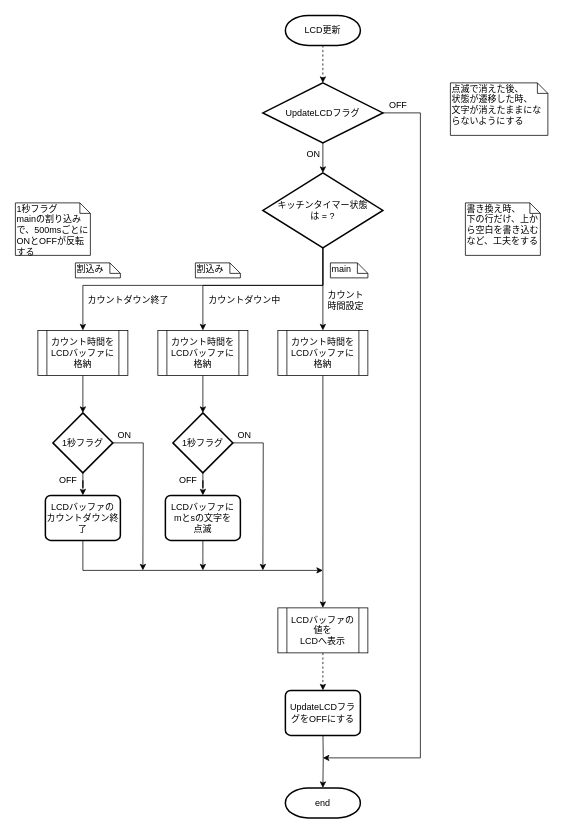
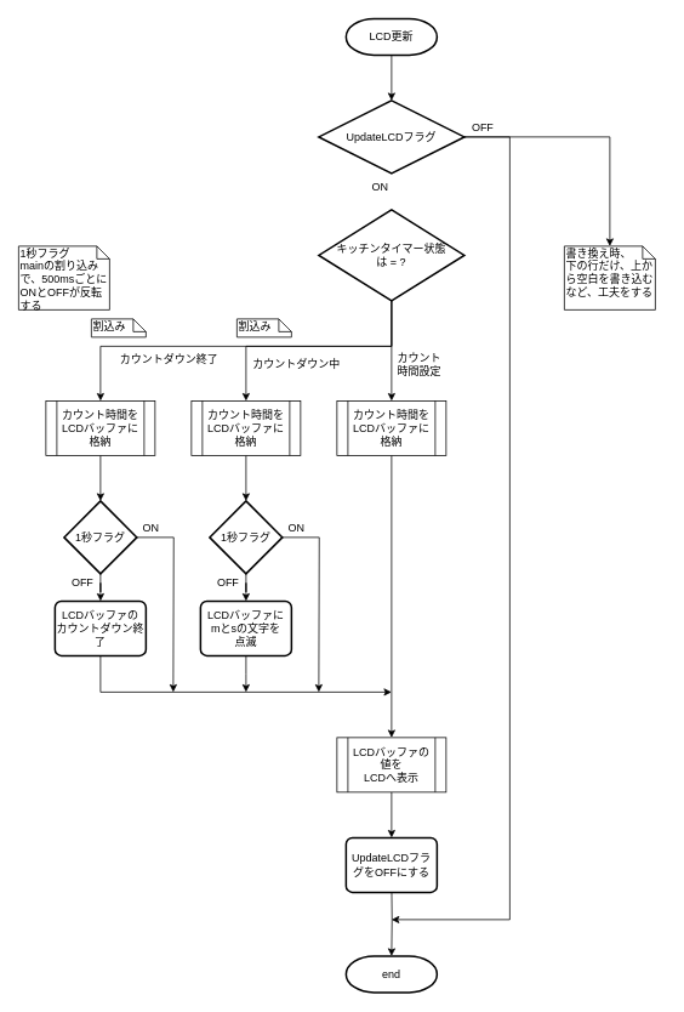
  <mxCell id="0" />
  <mxCell id="1" parent="0" />
- <mxCell id="2" value="" style="edgeStyle=orthogonalEdgeStyle;rounded=0;orthogonalLoop=1;jettySize=auto;html=1;dashed=1;" parent="1" source="3" target="41" edge="1"><mxGeometry relative="1" as="geometry" /></mxCell>
+ <mxCell id="2" value="" style="edgeStyle=orthogonalEdgeStyle;rounded=0;orthogonalLoop=1;jettySize=auto;html=1;" parent="1" source="3" target="41" edge="1"><mxGeometry relative="1" as="geometry" /></mxCell>
  <mxCell id="3" value="LCD更新" style="strokeWidth=2;html=1;shape=mxgraph.flowchart.terminator;whiteSpace=wrap;" parent="1" vertex="1"><mxGeometry x="380" y="20" width="100" height="40" as="geometry" /></mxCell>
  <mxCell id="4" value="end" style="strokeWidth=2;html=1;shape=mxgraph.flowchart.terminator;whiteSpace=wrap;" parent="1" vertex="1"><mxGeometry x="380" y="1050" width="100" height="40" as="geometry" /></mxCell>
  <mxCell id="5" value="" style="edgeStyle=orthogonalEdgeStyle;rounded=0;orthogonalLoop=1;jettySize=auto;html=1;entryX=0.5;entryY=0;entryDx=0;entryDy=0;" parent="1" source="6" target="18" edge="1"><mxGeometry relative="1" as="geometry"><mxPoint x="430" y="420" as="targetPoint" /><Array as="points" /></mxGeometry></mxCell>
  <mxCell id="6" value="カウント時間を&lt;br&gt;LCDバッファに&lt;br&gt;格納" style="shape=process;whiteSpace=wrap;html=1;backgroundOutline=1;" parent="1" vertex="1"><mxGeometry x="370" y="440" width="120" height="60" as="geometry" /></mxCell>
  <mxCell id="7" value="" style="edgeStyle=orthogonalEdgeStyle;rounded=0;orthogonalLoop=1;jettySize=auto;html=1;" parent="1" source="10" target="6" edge="1"><mxGeometry relative="1" as="geometry" /></mxCell>
  <mxCell id="8" style="edgeStyle=orthogonalEdgeStyle;rounded=0;orthogonalLoop=1;jettySize=auto;html=1;entryX=0.5;entryY=0;entryDx=0;entryDy=0;" parent="1" source="10" target="14" edge="1"><mxGeometry relative="1" as="geometry"><Array as="points"><mxPoint x="430" y="380" /><mxPoint x="270" y="380" /></Array></mxGeometry></mxCell>
  <mxCell id="9" style="edgeStyle=orthogonalEdgeStyle;rounded=0;orthogonalLoop=1;jettySize=auto;html=1;" parent="1" source="10" target="20" edge="1"><mxGeometry relative="1" as="geometry"><Array as="points"><mxPoint x="430" y="380" /><mxPoint x="110" y="380" /></Array></mxGeometry></mxCell>
  <mxCell id="10" value="キッチンタイマー状態&lt;br&gt;は = ?" style="strokeWidth=2;html=1;shape=mxgraph.flowchart.decision;whiteSpace=wrap;" parent="1" vertex="1"><mxGeometry x="350" y="230" width="160" height="100" as="geometry" /></mxCell>
  <mxCell id="11" style="edgeStyle=orthogonalEdgeStyle;rounded=0;orthogonalLoop=1;jettySize=auto;html=1;exitX=0.5;exitY=1;exitDx=0;exitDy=0;" parent="1" source="6" target="6" edge="1"><mxGeometry relative="1" as="geometry" /></mxCell>
  <mxCell id="12" value="カウント&lt;br&gt;時間設定" style="text;html=1;align=center;verticalAlign=middle;resizable=0;points=[];autosize=1;" parent="1" vertex="1"><mxGeometry x="430" y="385" width="60" height="30" as="geometry" /></mxCell>
  <mxCell id="13" value="" style="edgeStyle=orthogonalEdgeStyle;rounded=0;orthogonalLoop=1;jettySize=auto;html=1;entryX=0.5;entryY=0;entryDx=0;entryDy=0;entryPerimeter=0;" parent="1" source="14" target="33" edge="1"><mxGeometry relative="1" as="geometry"><mxPoint x="270" y="550" as="targetPoint" /></mxGeometry></mxCell>
  <mxCell id="14" value="カウント時間をLCDバッファに&lt;br&gt;格納" style="shape=process;whiteSpace=wrap;html=1;backgroundOutline=1;" parent="1" vertex="1"><mxGeometry x="210" y="440" width="120" height="60" as="geometry" /></mxCell>
  <mxCell id="15" value="カウントダウン中" style="text;html=1;align=center;verticalAlign=middle;resizable=0;points=[];autosize=1;" parent="1" vertex="1"><mxGeometry x="270" y="390" width="110" height="20" as="geometry" /></mxCell>
  <mxCell id="16" value="" style="edgeStyle=orthogonalEdgeStyle;rounded=0;orthogonalLoop=1;jettySize=auto;html=1;" parent="1" target="4" edge="1"><mxGeometry relative="1" as="geometry"><mxPoint x="430" y="970" as="sourcePoint" /></mxGeometry></mxCell>
- <mxCell id="17" value="" style="edgeStyle=orthogonalEdgeStyle;rounded=0;orthogonalLoop=1;jettySize=auto;html=1;dashed=1;" edge="1" parent="1" source="18" target="47"><mxGeometry relative="1" as="geometry" /></mxCell>
+ <mxCell id="17" value="" style="edgeStyle=orthogonalEdgeStyle;rounded=0;orthogonalLoop=1;jettySize=auto;html=1;" edge="1" parent="1" source="18" target="47"><mxGeometry relative="1" as="geometry" /></mxCell>
  <mxCell id="18" value="LCDバッファの値を&lt;br&gt;LCDへ表示" style="shape=process;whiteSpace=wrap;html=1;backgroundOutline=1;" parent="1" vertex="1"><mxGeometry x="370" y="810" width="120" height="60" as="geometry" /></mxCell>
  <mxCell id="19" value="" style="edgeStyle=orthogonalEdgeStyle;rounded=0;orthogonalLoop=1;jettySize=auto;html=1;entryX=0.5;entryY=0;entryDx=0;entryDy=0;entryPerimeter=0;" parent="1" source="20" target="30" edge="1"><mxGeometry relative="1" as="geometry"><mxPoint x="100" y="550" as="targetPoint" /></mxGeometry></mxCell>
  <mxCell id="20" value="カウント時間をLCDバッファに&lt;br&gt;格納" style="shape=process;whiteSpace=wrap;html=1;backgroundOutline=1;" parent="1" vertex="1"><mxGeometry x="50" y="440" width="120" height="60" as="geometry" /></mxCell>
- <mxCell id="21" value="カウントダウン終了" style="text;html=1;align=center;verticalAlign=middle;resizable=0;points=[];autosize=1;" parent="1" vertex="1"><mxGeometry x="110" y="390" width="120" height="20" as="geometry" /></mxCell>
+ <mxCell id="21" value="カウントダウン終了" style="text;html=1;align=center;verticalAlign=middle;resizable=0;points=[];autosize=1;" parent="1" vertex="1"><mxGeometry x="125" y="385" width="120" height="20" as="geometry" /></mxCell>
  <mxCell id="22" style="edgeStyle=orthogonalEdgeStyle;rounded=0;orthogonalLoop=1;jettySize=auto;html=1;exitX=0.5;exitY=1;exitDx=0;exitDy=0;" parent="1" source="25" edge="1"><mxGeometry relative="1" as="geometry"><Array as="points"><mxPoint x="110" y="760" /></Array><mxPoint x="110" y="730" as="sourcePoint" /><mxPoint x="430" y="760" as="targetPoint" /></mxGeometry></mxCell>
  <mxCell id="23" value="" style="edgeStyle=orthogonalEdgeStyle;rounded=0;orthogonalLoop=1;jettySize=auto;html=1;" edge="1" parent="1" source="24"><mxGeometry relative="1" as="geometry"><mxPoint x="270" y="760" as="targetPoint" /></mxGeometry></mxCell>
  <mxCell id="24" value="&lt;span&gt;LCDバッファに&lt;br&gt;mとsの文字を&lt;/span&gt;&lt;br&gt;&lt;span&gt;点滅&lt;/span&gt;" style="rounded=1;whiteSpace=wrap;html=1;absoluteArcSize=1;arcSize=14;strokeWidth=2;" parent="1" vertex="1"><mxGeometry x="220" y="660" width="100" height="60" as="geometry" /></mxCell>
  <mxCell id="25" value="LCDバッファの&lt;br&gt;カウントダウン終了" style="rounded=1;whiteSpace=wrap;html=1;absoluteArcSize=1;arcSize=14;strokeWidth=2;" parent="1" vertex="1"><mxGeometry x="60" y="660" width="100" height="60" as="geometry" /></mxCell>
- <mxCell id="26" value="点滅で消えた後、&lt;br&gt;状態が遷移した時、&lt;br&gt;文字が消えたままにならないようにする" style="shape=note;whiteSpace=wrap;html=1;size=14;verticalAlign=top;align=left;spacingTop=-6;" parent="1" vertex="1"><mxGeometry x="600" y="110" width="130" height="70" as="geometry" /></mxCell>
  <mxCell id="27" value="書き換え時、&lt;br&gt;下の行だけ、上から空白を書き込むなど、工夫をする" style="shape=note;whiteSpace=wrap;html=1;size=14;verticalAlign=top;align=left;spacingTop=-6;" parent="1" vertex="1"><mxGeometry x="620" y="270" width="100" height="70" as="geometry" /></mxCell>
  <mxCell id="28" value="" style="edgeStyle=orthogonalEdgeStyle;rounded=0;orthogonalLoop=1;jettySize=auto;html=1;" parent="1" source="30" target="25" edge="1"><mxGeometry relative="1" as="geometry" /></mxCell>
  <mxCell id="29" style="edgeStyle=orthogonalEdgeStyle;rounded=0;orthogonalLoop=1;jettySize=auto;html=1;" parent="1" source="30" edge="1"><mxGeometry relative="1" as="geometry"><mxPoint x="190" y="760" as="targetPoint" /></mxGeometry></mxCell>
  <mxCell id="30" value="1秒フラグ" style="strokeWidth=2;html=1;shape=mxgraph.flowchart.decision;whiteSpace=wrap;" parent="1" vertex="1"><mxGeometry x="70" y="550" width="80" height="80" as="geometry" /></mxCell>
  <mxCell id="31" value="" style="edgeStyle=orthogonalEdgeStyle;rounded=0;orthogonalLoop=1;jettySize=auto;html=1;" parent="1" source="33" target="24" edge="1"><mxGeometry relative="1" as="geometry" /></mxCell>
  <mxCell id="32" style="edgeStyle=orthogonalEdgeStyle;rounded=0;orthogonalLoop=1;jettySize=auto;html=1;" parent="1" source="33" edge="1"><mxGeometry relative="1" as="geometry"><mxPoint x="350" y="760" as="targetPoint" /></mxGeometry></mxCell>
  <mxCell id="33" value="1秒フラグ" style="strokeWidth=2;html=1;shape=mxgraph.flowchart.decision;whiteSpace=wrap;" parent="1" vertex="1"><mxGeometry x="230" y="550" width="80" height="80" as="geometry" /></mxCell>
  <mxCell id="34" value="OFF" style="text;html=1;align=center;verticalAlign=middle;resizable=0;points=[];autosize=1;" parent="1" vertex="1"><mxGeometry x="70" y="630" width="40" height="20" as="geometry" /></mxCell>
  <mxCell id="35" value="ON" style="text;html=1;align=center;verticalAlign=middle;resizable=0;points=[];autosize=1;" parent="1" vertex="1"><mxGeometry x="150" y="570" width="30" height="20" as="geometry" /></mxCell>
  <mxCell id="36" value="OFF" style="text;html=1;align=center;verticalAlign=middle;resizable=0;points=[];autosize=1;" parent="1" vertex="1"><mxGeometry x="230" y="630" width="40" height="20" as="geometry" /></mxCell>
  <mxCell id="37" value="ON" style="text;html=1;align=center;verticalAlign=middle;resizable=0;points=[];autosize=1;" parent="1" vertex="1"><mxGeometry x="310" y="570" width="30" height="20" as="geometry" /></mxCell>
  <mxCell id="38" value="1秒フラグ&lt;br&gt;mainの割り込みで、500msごとにONとOFFが反転する" style="shape=note;whiteSpace=wrap;html=1;size=14;verticalAlign=top;align=left;spacingTop=-6;" parent="1" vertex="1"><mxGeometry x="20" y="270" width="100" height="70" as="geometry" /></mxCell>
- <mxCell id="39" value="" style="edgeStyle=orthogonalEdgeStyle;rounded=0;orthogonalLoop=1;jettySize=auto;html=1;" edge="1" parent="1" source="41" target="10"><mxGeometry relative="1" as="geometry" /></mxCell>
+ <mxCell id="39" value="" style="edgeStyle=orthogonalEdgeStyle;rounded=0;orthogonalLoop=1;jettySize=auto;html=1;" edge="1" parent="1" source="41" target="27"><mxGeometry relative="1" as="geometry" /></mxCell>
  <mxCell id="40" style="edgeStyle=orthogonalEdgeStyle;rounded=0;orthogonalLoop=1;jettySize=auto;html=1;" edge="1" parent="1" source="41"><mxGeometry relative="1" as="geometry"><mxPoint x="430" y="1010" as="targetPoint" /><Array as="points"><mxPoint x="560" y="150" /><mxPoint x="560" y="1010" /><mxPoint x="430" y="1010" /></Array></mxGeometry></mxCell>
  <mxCell id="41" value="UpdateLCDフラグ" style="strokeWidth=2;html=1;shape=mxgraph.flowchart.decision;whiteSpace=wrap;" parent="1" vertex="1"><mxGeometry x="350" y="110" width="160" height="80" as="geometry" /></mxCell>
  <mxCell id="42" value="ON" style="text;html=1;align=center;verticalAlign=middle;resizable=0;points=[];autosize=1;" parent="1" vertex="1"><mxGeometry x="402" y="195" width="30" height="20" as="geometry" /></mxCell>
  <mxCell id="43" value="OFF" style="text;html=1;align=center;verticalAlign=middle;resizable=0;points=[];autosize=1;" parent="1" vertex="1"><mxGeometry x="510" y="130" width="40" height="20" as="geometry" /></mxCell>
- <mxCell id="44" value="main" style="shape=note;whiteSpace=wrap;html=1;size=14;verticalAlign=top;align=left;spacingTop=-6;" vertex="1" parent="1"><mxGeometry x="440" y="350" width="50" height="20" as="geometry" /></mxCell>
  <mxCell id="45" value="割込み" style="shape=note;whiteSpace=wrap;html=1;size=14;verticalAlign=top;align=left;spacingTop=-6;" vertex="1" parent="1"><mxGeometry x="260" y="350" width="60" height="20" as="geometry" /></mxCell>
  <mxCell id="46" value="割込み" style="shape=note;whiteSpace=wrap;html=1;size=14;verticalAlign=top;align=left;spacingTop=-6;" vertex="1" parent="1"><mxGeometry x="100" y="350" width="60" height="20" as="geometry" /></mxCell>
  <mxCell id="47" value="UpdateLCDフラグをOFFにする" style="rounded=1;whiteSpace=wrap;html=1;absoluteArcSize=1;arcSize=14;strokeWidth=2;" vertex="1" parent="1"><mxGeometry x="380" y="920" width="100" height="60" as="geometry" /></mxCell>
